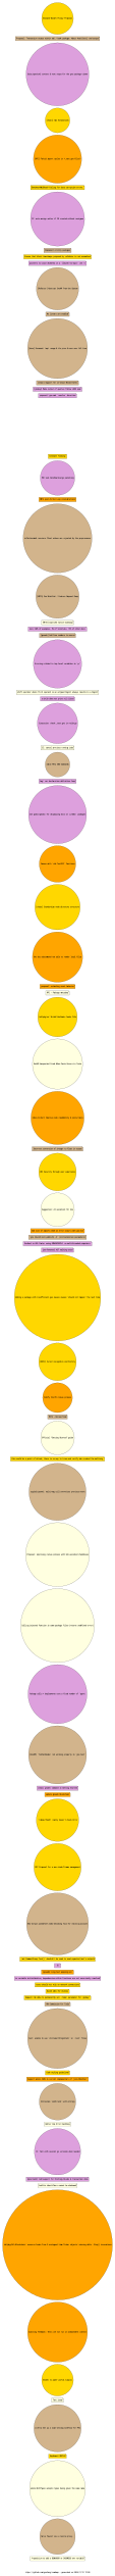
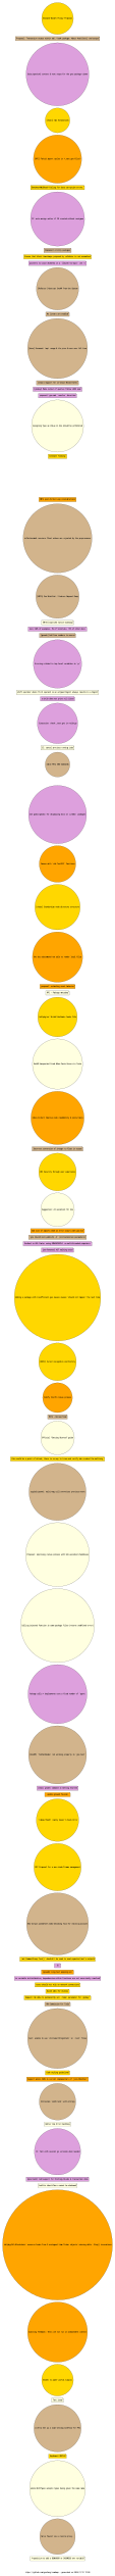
  digraph {
    label="\n\nhttps://github.com/gnolang/roadmap - generated on 2024/11/12 12:09"
    rankdir=LR
    fontname="Roboto Mono"
    node [shape=note style="rounded,filled" fillcolor=tan fontname="Roboto Mono"]
    n1 [height=0.5 label="Proposition to add a $GNOADDR or $ADDRESS env variable" width=5.1471 fillcolor=lightyellow]
    n2 [height=0.5 label="Serve faucet via a reverse proxy. " shape=circle width=2.8189]
    n3 [height=0.5 label="amino.WithTypes accepts types being given the same name" shape=circle width=4.8659 fillcolor=lightyellow]
    n4 [height=0.5 label="Implement GRC165" width=1.8046 fillcolor=gold]
    n5 [height=0.5 label="[infra] Set up a load testing workflow for PRs" shape=circle width=3.7861]
    n6 [height=0.5 label="Test issue" width=0.9944 fillcolor=lightyellow]
    n7 [height=0.5 label="Gnodev to power portal loop(s)" shape=circle width=2.6737 fillcolor=gold]
    n8 [height=0.5 label="Auditing feedback: Tests are not run in independent context" shape=circle width=4.8875 fillcolor=orange]
    n9 [height=0.5 label="tm2/pkg/bft/blockchain: resource leaks from 3 unstopped time.Ticker objects: missing defer .Stop() invocations" shape=circle width=8.9107 fillcolor=orange]
    n10 [height=0.5 label="builtin identifiers cannot be shadowed" width=3.1921 fillcolor=lightyellow]
    n11 [height=0.5 label="[gnoclient] Add support for fetching blocks & transaction data" width=5.0819 fillcolor=plum]
    n12 [height=0.5 label="CI: Test with several go versions when needed" shape=circle width=3.8561 fillcolor=plum]
    n13 [height=0.5 label="Better Gno Error Handling" width=2.3118 fillcolor=lightyellow]
    n14 [height=0.5 label="Initialize `math/rand` with entropy" shape=circle width=2.9166]
    n15 [height=0.5 label="Support amino JSON in current implementers of `json.Marshler`" width=5.2549 fillcolor=orange]
    n16 [height=0.5 label="Code styling guidelines" width=2.0585 fillcolor=gold]
    n17 [height=0.5 label="test: unable to use `std.AssertOriginCall` in `_test` files" shape=circle width=4.5313]
    n18 [height=0.5 label="10% Commission for Tools" width=2.3772]
    n19 [height=0.5 label="Request: Be able to permanently set `-home` parameter for `gnokey`" width=5.5512 fillcolor=gold]
    n20 [height=0.5 label="build jobs for classic" width=1.8368 fillcolor=gold]
    n21 [height=0.5 label="tests should not rely on network connections" width=3.6891 fillcolor=gold]
    n22 [height=0.5 label="in variable initialization, dependencies within functions are not recursively resolved" width=6.7448 fillcolor=plum]
    n23 [height=0.5 label="[gnoweb] Long text popping out " width=2.7982 fillcolor=orange]
    n24 [height=0.5 label=02 width=0.75 fillcolor=plum]
    n25 [height=0.5 label="`ast.CommentGroup.Text()` shouldn't be used to read expected test's outputs" width=6.2375 fillcolor=gold]
    n26 [height=0.5 label="New bcrypt parameters make decoding fail for existing account" shape=circle width=5.1678]
    n27 [height=0.5 label="RFC Proposal for a new stack/frames management" shape=circle width=4.1747 fillcolor=gold]
    n28 [height=0.5 label="`r/demo/foo20` really doesn't check Error" shape=circle width=3.4832 fillcolor=gold]
-   n29 [height=0.5 label="update gnoweb blockchain" width=2.0364 fillcolor=orange]
+   n29 [height=0.5 label="update gnoweb favicon" width=2.0364 fillcolor=orange]
    n30 [height=0.5 label="[Docs] gnodev command in Getting Started" width=3.6187 fillcolor=plum]
    n31 [height=0.5 label="[GnoVM] `TestSetRealm` not working properly in `gno test`" shape=circle width=4.9578]
    n32 [height=0.5 label="Package calls + deployments cost a fixed number of `ugnot`" shape=circle width=4.8945 fillcolor=plum]
    n33 [height=0.5 label="Calling injected function in same package files (returns undefined error)" shape=circle width=5.8428 fillcolor=lightyellow]
    n34 [height=0.5 label="Proposal: improving review process with bot-assisted checkboxes" shape=circle width=5.3412 fillcolor=lightyellow]
    n35 [height=0.5 label="bug(tm2/gnovm): multi-msg call overwrites previous event" shape=circle width=4.8286]
    n36 [height=0.5 label="this could be a point of attack, there is no way to trace and verify who created the multisig " width=7.2849 fillcolor=gold]
    n37 [height=0.5 label="Official \"Getting Started\" guide" shape=circle width=2.6972 fillcolor=lightyellow]
    n38 [height=0.5 label="META - Review Team" width=2.0202]
    n39 [height=0.5 label="Codify the PR review process" shape=circle width=2.5441 fillcolor=orange]
    n40 [height=0.5 label="[REPL] Cursor navigation and history" shape=circle width=3.1924 fillcolor=gold]
    n41 [height=0.5 label="Adding a package with insufficient gas causes causes 'should not happen' the next time" shape=circle width=7.0419 fillcolor=gold]
    n42 [height=0.5 label="[performance] AST walking twice" width=2.8946 fillcolor=plum]
    n43 [height=0.5 label="Gnoland is 45% faster using GOMAXPROCS=1 on multithreaded computers." width=6.3099 fillcolor=plum]
    n44 [height=0.5 label="`gno {build,test,publish} -X` (initialization parameters)" width=4.5343]
    n45 [height=0.5 label="Add list of imports when an error occurs with gno CLI" width=4.4773 fillcolor=orange]
    n46 [height=0.5 label="Suggestion: AI assistant for Gno" shape=circle width=2.7603 fillcolor=lightyellow]
    n47 [height=0.5 label="RFC Security through user experience" shape=circle width=3.2028 fillcolor=gold]
    n48 [height=0.5 label="Incorrect conversion of integer to float in output" width=3.9749]
    n49 [height=0.5 label="[docs-linter] Improve code readability & concurrency" shape=circle width=4.3956 fillcolor=orange]
    n50 [height=0.5 label="GnoVM Unexpected Crash When Panic Occurs in Tests" shape=circle width=4.6011 fillcolor=lightyellow]
    n51 [height=0.5 label="tm2/pkg/os: WriteFileAtomic leaks file" shape=circle width=3.2842 fillcolor=gold]
    n52 [height=0.5 label="RFC - Package metadata" width=2.1498 fillcolor=lightyellow]
    n53 [height=0.5 label="proposal: extending const behavior" width=2.9492 fillcolor=orange]
    n54 [height=0.5 label="Gno doc subcommand not able to render local files" shape=circle width=4.1964 fillcolor=orange]
    n55 [height=0.5 label="[chain] Standardize node directory structure" shape=circle width=3.6451 fillcolor=gold]
    n56 [height=0.5 label="Issues with `std.TestXYZ` functions" shape=circle width=3.0517 fillcolor=orange]
    n57 [height=0.5 label="Use godoc/gnodoc for displaying docs on `p/demo` packages" shape=circle width=4.9794 fillcolor=plum]
-   n58 [height=0.5 label="bug: var declaration definition loop" width=2.9762 fillcolor=plum]
    n59 [height=0.5 label="[mini-RFC] GNO Commands" shape=circle width=2.5445]
    n60 [height=0.5 label="CI: cancel previous running jobs" width=2.7602 fillcolor=lightyellow]
    n61 [height=0.5 label="Discussion: check _test.gno in realm.go" shape=circle width=3.3218 fillcolor=plum]
    n62 [height=0.5 label="println does not print nil slices" width=2.5931 fillcolor=plum]
    n63 [height=0.5 label="shift operator where first operand is an untyped bigint always results in a bigint" width=6.3942 fillcolor=lightyellow]
    n64 [height=0.5 label="Erroring related to top-level variables in `p/`" shape=circle width=3.6777 fillcolor=plum]
    n65 [height=0.5 label="[gnoweb] Add line numbers to source" width=3.165]
    n66 [height=0.5 label="Docs: 80% of examples, 5% of tutorials, 15% of other docs." width=4.893 fillcolor=plum]
    n67 [height=0.5 label="[META] improved native bindings" width=2.9385 fillcolor=lightyellow]
    n68 [height=0.5 label="[META] Gno Wishlist / Feature Request Dump" shape=circle width=3.9266]
    n69 [height=0.5 label="infinitesimal non-zero float values are rejected by the preprocessor" shape=circle width=5.416]
    n70 [height=0.5 label="META post-Portal Loop considerations" width=3.3057 fillcolor=orange]
-   n71 [height=0.5 label="TM2 iavl BenchmarkLarge panicking" shape=circle width=3.165 fillcolor=plum]
    n72 [height=0.5 label="Constant folding:" width=1.5779 fillcolor=gold]
+   n73 [height=0.5 label="Assigning Type as Value in Gno should be prohibited" shape=circle width=4.4128 fillcolor=lightyellow]
    n74 [height=0.5 label="proposal: gno.mod `resolve` directive" width=3.1488 fillcolor=plum]
    n75 [height=0.5 label="[gnokey] Make output of queries follow JSON spec" width=4.245 fillcolor=plum]
    n76 [height=0.5 label="[chain] Support for on-chain Realm Events" width=3.5754]
    n77 [height=0.5 label="[docs] Document `map` usage & its pros & cons over AVL tree" shape=circle width=5.1735]
    n78 [height=0.5 label="No linters are enabled" width=1.9336]
    n79 [height=0.5 label="[Refactor] Abstract GnoVM from the System" shape=circle width=3.7588]
    n80 [height=0.5 label="pointers to slice elements in a `[]byte(\"string\")` are !=" width=4.4102 fillcolor=plum]
    n81 [height=0.5 label="Ensure that block timestamps proposed by validator is not anomalous" width=5.6279 fillcolor=gold]
    n82 [height=0.5 label="Implement utility packages" width=2.339]
    n83 [height=0.5 label="CI: auto-assign author if PR created without assignee" shape=circle width=4.3638 fillcolor=plum]
    n84 [height=0.5 label="BenchmarkWalRead* failing for data corruption errors." width=4.5523 fillcolor=gold]
    n85 [height=0.5 label="[RFC] Forbid import cycles in *_test.gno files?" shape=circle width=3.9107 fillcolor=orange]
    n86 [height=0.5 label="[chain] Gas Estimations" shape=circle width=2.0905 fillcolor=gold]
    n87 [height=0.5 label="[misc/gnoview] context & next steps for the gno package viewer" shape=circle width=5.2491 fillcolor=plum]
    n88 [height=0.5 label="Proposal: Transaction status within tm2 / bank package: About #std.Emit() and output" width=6.9186]
    n89 [height=0.5 label="Gnoland Wallet Policy Proposal" shape=circle width=2.7333 fillcolor=gold]
  }
